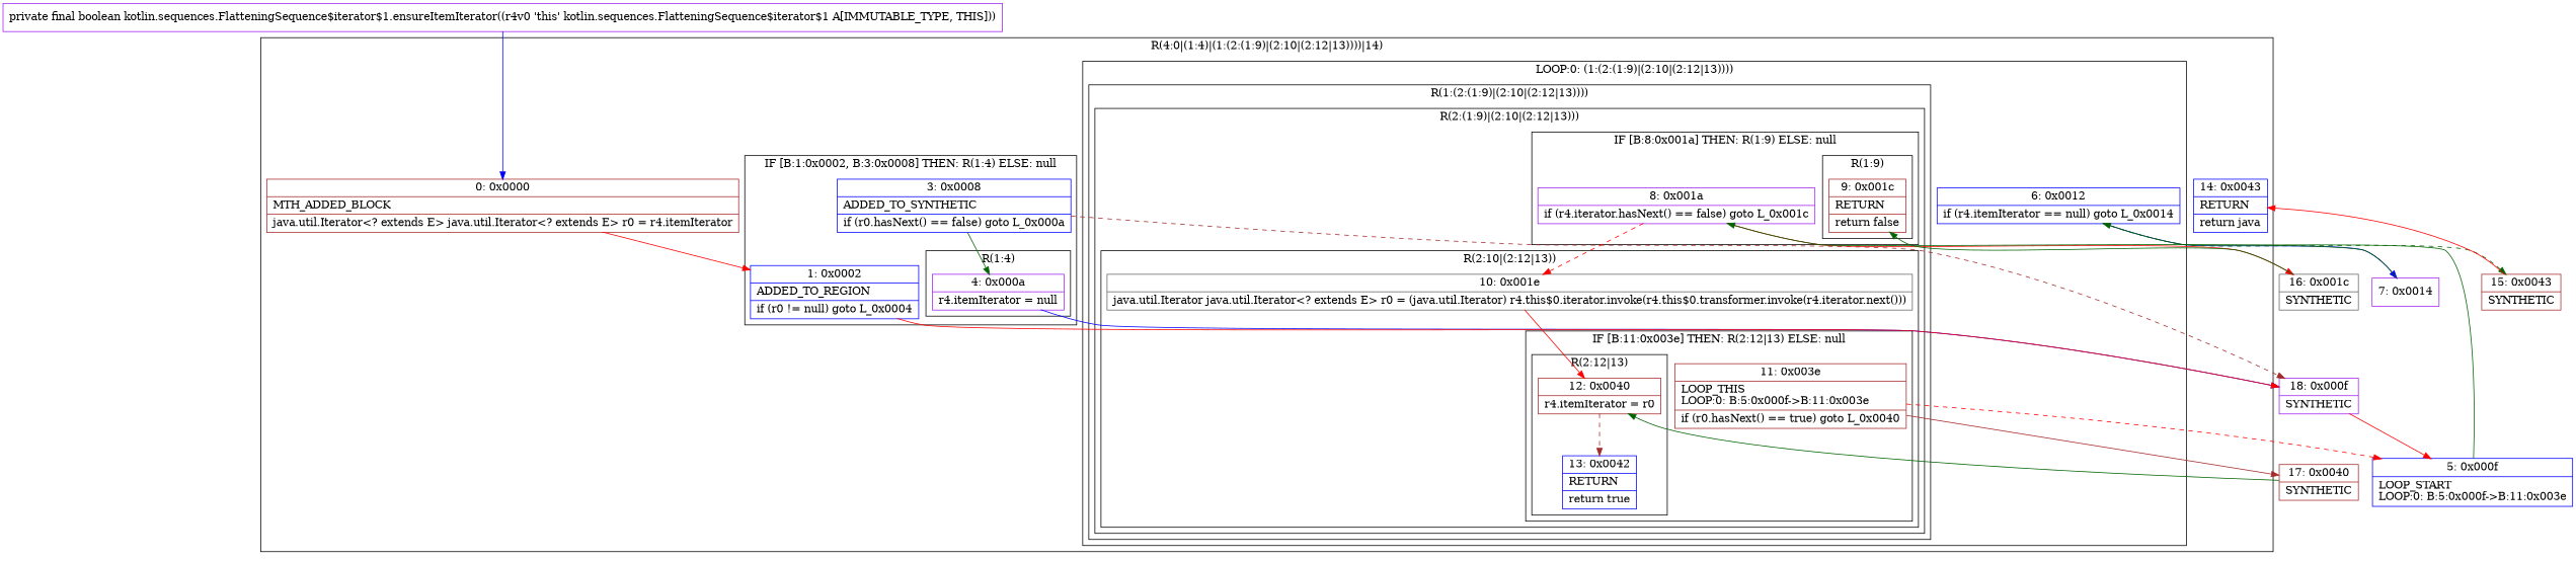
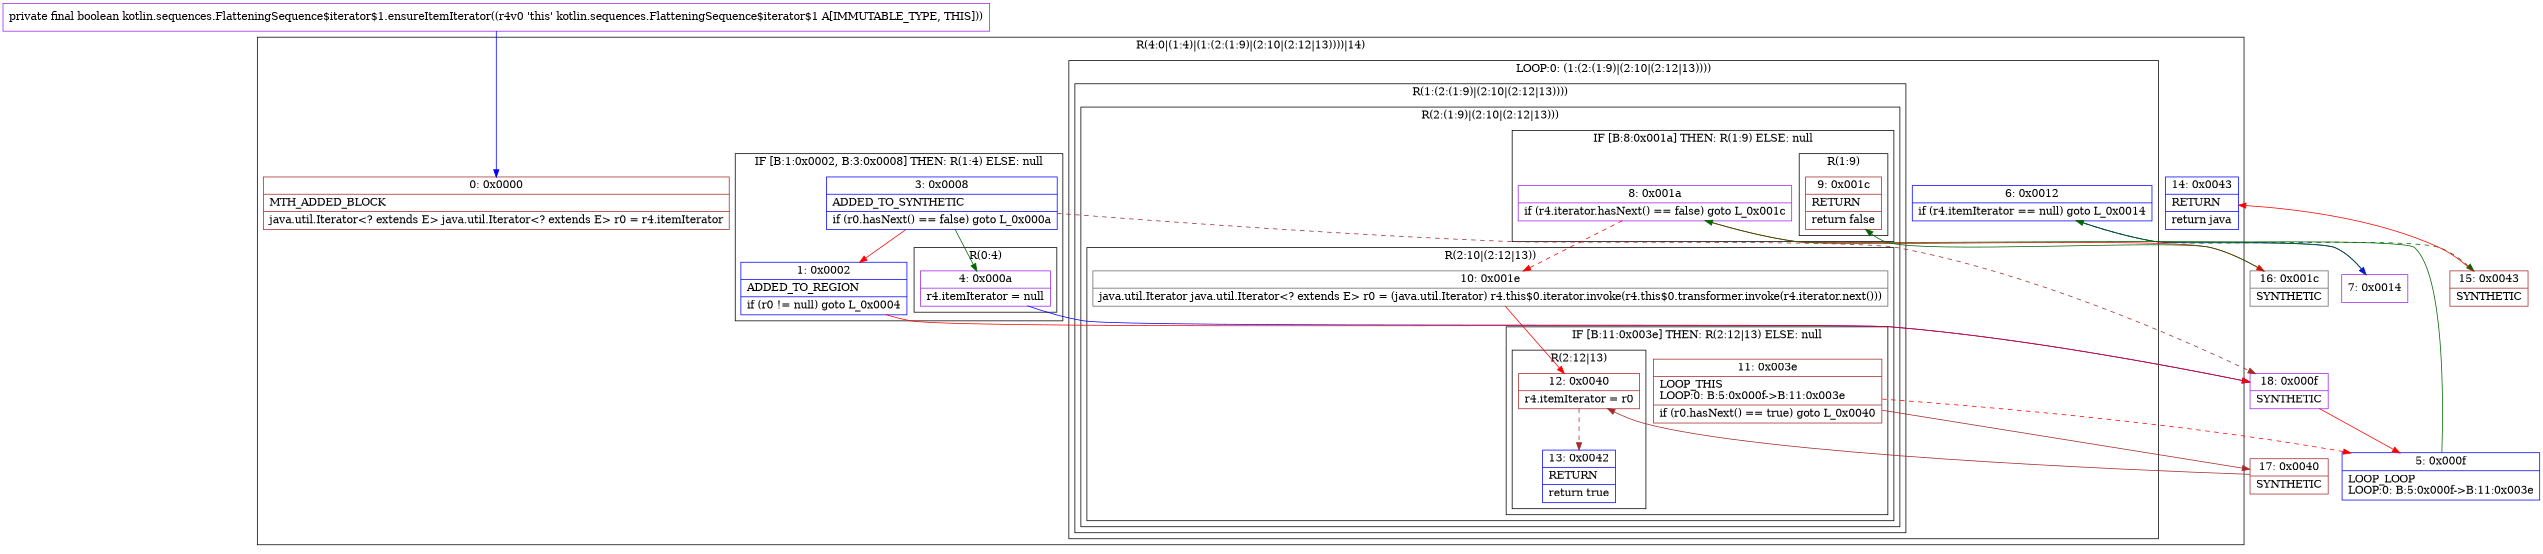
  digraph {
    node [color=blue shape=record]
    edge [color=red]
    n1 [color=purple label="{4\:\ 0x000a|r4.itemIterator = null\l}"]
    n2 [label="{1\:\ 0x0002|ADDED_TO_REGION\l|if (r0 != null) goto L_0x0004\l}"]
    n3 [label="{3\:\ 0x0008|ADDED_TO_SYNTHETIC\l|if (r0.hasNext() == false) goto L_0x000a\l}"]
    n4 [color=brown label="{9\:\ 0x001c|RETURN\l|return false\l}"]
    n5 [color=purple label="{8\:\ 0x001a|if (r4.iterator.hasNext() == false) goto L_0x001c\l}"]
    n6 [color=brown label="{12\:\ 0x0040|r4.itemIterator = r0\l}"]
    n7 [label="{13\:\ 0x0042|RETURN\l|return true\l}"]
    n8 [color=brown label="{11\:\ 0x003e|LOOP_THIS\lLOOP:0: B:5:0x000f\-\>B:11:0x003e\l|if (r0.hasNext() == true) goto L_0x0040\l}"]
    n9 [color=gray40 label="{10\:\ 0x001e|java.util.Iterator java.util.Iterator\<? extends E\> r0 = (java.util.Iterator) r4.this$0.iterator.invoke(r4.this$0.transformer.invoke(r4.iterator.next()))\l}"]
    n10 [label="{6\:\ 0x0012|if (r4.itemIterator == null) goto L_0x0014\l}"]
    n11 [color=brown label="{0\:\ 0x0000|MTH_ADDED_BLOCK\l|java.util.Iterator\<? extends E\> java.util.Iterator\<? extends E\> r0 = r4.itemIterator\l}"]
    n12 [label="{14\:\ 0x0043|RETURN\l|return java\l}"]
    n13 [color=purple label="{18\:\ 0x000f|SYNTHETIC\l}"]
    n14 [color=gray40 label="{16\:\ 0x001c|SYNTHETIC\l}"]
-   n15 [label="{5\:\ 0x000f|LOOP_START\lLOOP:0: B:5:0x000f\-\>B:11:0x003e\l}"]
+   n15 [label="{5\:\ 0x000f|LOOP_LOOP\lLOOP:0: B:5:0x000f\-\>B:11:0x003e\l}"]
    n16 [color=brown label="{17\:\ 0x0040|SYNTHETIC\l}"]
    n17 [color=purple label="{7\:\ 0x0014}"]
    n18 [color=brown label="{15\:\ 0x0043|SYNTHETIC\l}"]
    n19 [color=purple label="{private final boolean kotlin.sequences.FlatteningSequence$iterator$1.ensureItemIterator((r4v0 'this' kotlin.sequences.FlatteningSequence$iterator$1 A[IMMUTABLE_TYPE, THIS])) }"]
    subgraph cluster_1 {
      label="R(4:0|(1:4)|(1:(2:(1:9)|(2:10|(2:12|13))))|14)"
      n11
      n12
      subgraph cluster_2 {
        label="IF [B:1:0x0002, B:3:0x0008] THEN: R(1:4) ELSE: null"
        n2
        n3
        subgraph cluster_3 {
-         label="R(1:4)"
+         label="R(0:4)"
          n1
        }
      }
      subgraph cluster_4 {
        label="LOOP:0: (1:(2:(1:9)|(2:10|(2:12|13))))"
        n10
        subgraph cluster_5 {
          label="R(1:(2:(1:9)|(2:10|(2:12|13))))"
          subgraph cluster_6 {
            label="R(2:(1:9)|(2:10|(2:12|13)))"
            subgraph cluster_7 {
              label="IF [B:8:0x001a] THEN: R(1:9) ELSE: null"
              n5
              subgraph cluster_8 {
                label="R(1:9)"
                n4
              }
            }
            subgraph cluster_9 {
              label="R(2:10|(2:12|13))"
              n9
              subgraph cluster_10 {
                label="IF [B:11:0x003e] THEN: R(2:12|13) ELSE: null"
                n8
                subgraph cluster_11 {
                  label="R(2:12|13)"
                  n6
                  n7
                }
              }
            }
          }
        }
      }
    }
    n1 -> n13 [color=blue]
    n2 -> n13 [style=solid]
    n3 -> n1 [color=darkgreen]
    n3 -> n13 [color=brown style=dashed]
    n5 -> n9 [style=dashed]
    n5 -> n14
    n6 -> n7 [color=brown style=dashed]
    n8 -> n15 [style=dashed]
    n8 -> n16 [color=brown]
    n9 -> n6
    n10 -> n17 [color=blue]
    n10 -> n18 [color=darkgreen style=dashed]
-   n11 -> n2
+   n3 -> n2
    n13 -> n15
    n14 -> n4 [color=darkgreen]
    n15 -> n10 [color=darkgreen]
-   n16 -> n6 [color=darkgreen]
+   n16 -> n6 [color=brown]
    n17 -> n5 [color=darkgreen]
    n18 -> n12
    n19 -> n11 [color=blue]
  }
